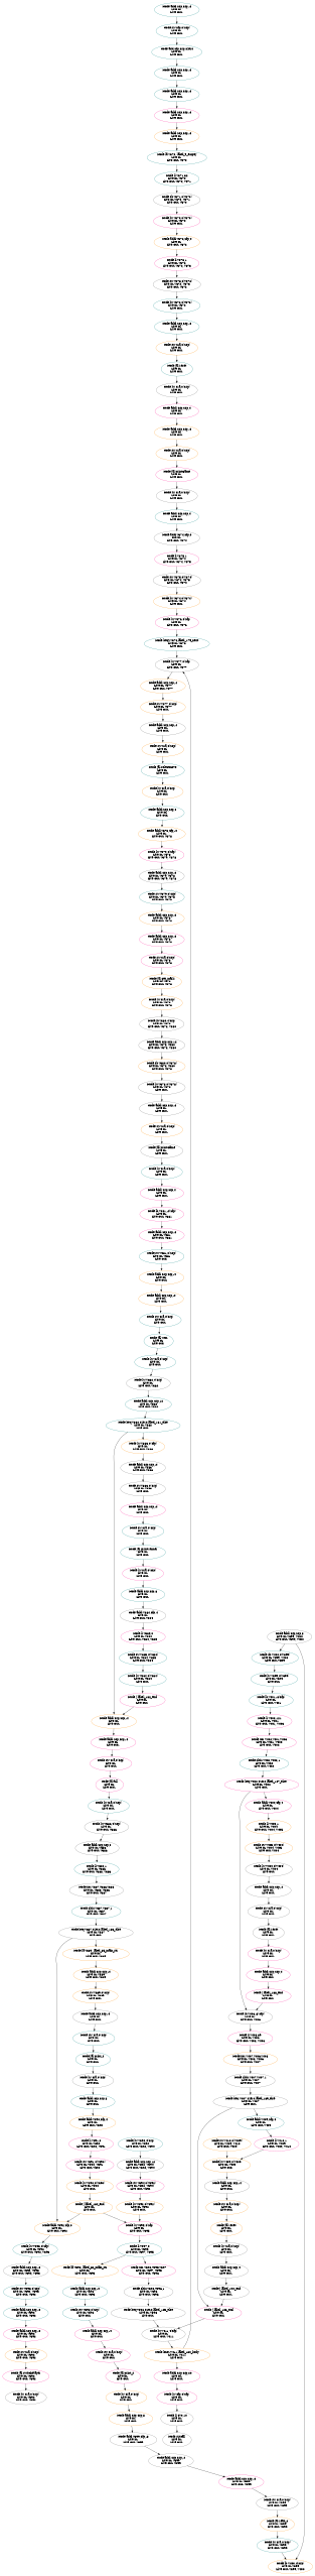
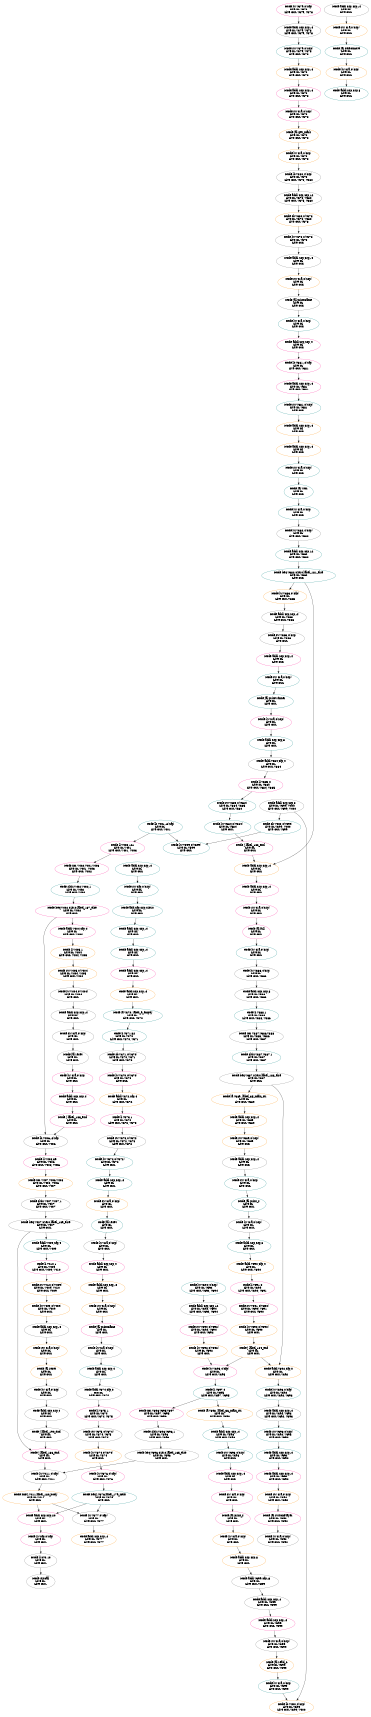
  digraph {
    node [color=gray40]
    n1 [color=teal label="Node addi $sp,$sp,-4\nLive In: \nLive Out: "]
    n2 [color=teal label="Node sw $fp,0($sp)\nLive In: \nLive Out: "]
    n3 [color=teal label="Node add $fp,$sp,$zero\nLive In: \nLive Out: "]
    n4 [color=teal label="Node addi $sp,$sp,-4\nLive In: \nLive Out: "]
    n5 [color=teal label="Node addi $sp,$sp,-4\nLive In: \nLive Out: "]
    n6 [color=deeppink label="Node addi $sp,$sp,-4\nLive In: \nLive Out: "]
    n7 [color=darkorange label="Node addi $sp,$sp,-4\nLive In: \nLive Out: "]
    n8 [color=teal label="Node la v370, label_9_empty\nLive In: \nLive Out: v370"]
    n9 [color=teal label="Node li v371,32\nLive In: v370\nLive Out: v370, v371"]
    n10 [label="Node sb v371,0(v370)\nLive In: v370, v371\nLive Out: v370"]
    n11 [color=deeppink label="Node lw v370,0(v370)\nLive In: v370\nLive Out: "]
    n12 [color=darkorange label="Node addi v372,$fp,4\nLive In: \nLive Out: v372"]
    n13 [color=deeppink label="Node li v373,1\nLive In: v372\nLive Out: v372, v373"]
    n14 [label="Node sw v373,0(v372)\nLive In: v372, v373\nLive Out: v372"]
    n15 [color=teal label="Node lw v372,0(v372)\nLive In: v372\nLive Out: "]
    n16 [color=teal label="Node addi $sp,$sp,-4\nLive In: \nLive Out: "]
    n17 [color=darkorange label="Node sw $ra,0($sp)\nLive In: \nLive Out: "]
    n18 [color=teal label="Node jal reset\nLive In: \nLive Out: "]
    n19 [label="Node lw $ra,0($sp)\nLive In: \nLive Out: "]
    n20 [color=deeppink label="Node addi $sp,$sp,4\nLive In: \nLive Out: "]
    n21 [color=darkorange label="Node addi $sp,$sp,-4\nLive In: \nLive Out: "]
    n22 [color=darkorange label="Node sw $ra,0($sp)\nLive In: \nLive Out: "]
    n23 [color=deeppink label="Node jal printGame\nLive In: \nLive Out: "]
    n24 [label="Node lw $ra,0($sp)\nLive In: \nLive Out: "]
    n25 [color=teal label="Node addi $sp,$sp,4\nLive In: \nLive Out: "]
    n26 [label="Node addi v374,$fp,0\nOut In: \nLive Out: v374"]
    n27 [color=deeppink label="Node li v375,1\nLive In: v374\nLive Out: v374, v375"]
    n28 [label="Node sw v375,0(v374)\nLive In: v374, v375\nLive Out: v374"]
    n29 [color=darkorange label="Node lw v374,0(v374)\nLive In: v374\nLive Out: "]
    n30 [color=deeppink label="Node lw v376,4($fp)\nLive In: \nLive Out: v376"]
    n31 [color=teal label="Node beqz v376,label_179_next\nLive In: v376\nLive Out: "]
    n32 [label="Node lw v377,0($fp)\nLive In: \nLive Out: v377"]
    n33 [color=deeppink label="Node addi $sp,$sp,20\nLive In: \nLive Out: "]
    n34 [color=darkorange label="Node addi $sp,$sp,-4\nLive In: v377\nLive Out: v377"]
    n35 [color=deeppink label="Node lw $fp,0($fp)\nLive In: \nLive Out: "]
-   n36 [color=darkorange label="Node sw v377,0($sp)\nLive In: v377\nLive Out: "]
    n37 [label="Node addi $sp,$sp,-4\nLive In: \nLive Out: "]
    n38 [color=darkorange label="Node sw $ra,0($sp)\nLive In: \nLive Out: "]
    n39 [color=teal label="Node jal selectmove\nLive In: \nLive Out: "]
    n40 [color=darkorange label="Node lw $ra,0($sp)\nLive In: \nLive Out: "]
    n41 [color=teal label="Node addi $sp,$sp,8\nLive In: \nLive Out: "]
-   n42 [color=darkorange label="Node addi v378,$fp,-4\nLive In: \nLive Out: v378"]
    n43 [color=deeppink label="Node lw v379,0($fp)\nLive In: v378\nLive Out: v379, v378"]
    n44 [label="Node addi $sp,$sp,-4\nLive In: v379, v378\nLive Out: v379, v378"]
    n45 [color=teal label="Node sw v379,0($sp)\nLive In: v379, v378\nLive Out: v378"]
    n46 [color=darkorange label="Node addi $sp,$sp,-4\nLive In: v378\nLive Out: v378"]
    n47 [color=deeppink label="Node addi $sp,$sp,-4\nLive In: v378\nLive Out: v378"]
    n48 [color=deeppink label="Node sw $ra,0($sp)\nLive In: v378\nLive Out: v378"]
    n49 [color=darkorange label="Node jal get_mark\nLive In: v378\nLive Out: v378"]
    n50 [color=darkorange label="Node lw $ra,0($sp)\nLive In: v378\nLive Out: v378"]
    n51 [label="Node lb v380,4($sp)\nLive In: v378\nLive Out: v378, v380"]
    n52 [label="Node addi $sp,$sp,12\nLive In: v378, v380\nLive Out: v378, v380"]
    n53 [color=darkorange label="Node sb v380,0(v378)\nLive In: v378, v380\nLive Out: v378"]
    n54 [label="Node lw v378,0(v378)\nLive In: v378\nLive Out: "]
    n55 [label="Node addi $sp,$sp,-4\nLive In: \nLive Out: "]
    n56 [color=darkorange label="Node sw $ra,0($sp)\nLive In: \nLive Out: "]
    n57 [label="Node jal printGame\nLive In: \nLive Out: "]
    n58 [color=teal label="Node lw $ra,0($sp)\nLive In: \nLive Out: "]
    n59 [color=deeppink label="Node addi $sp,$sp,4\nLive In: \nLive Out: "]
    n60 [color=deeppink label="Node lb v381,-4($fp)\nLive In: \nLive Out: v381"]
    n61 [color=deeppink label="Node addi $sp,$sp,-4\nLive In: v381\nLive Out: v381"]
    n62 [color=teal label="Node sw v381,0($sp)\nLive In: v381\nLive Out: "]
    n63 [color=darkorange label="Node addi $sp,$sp,-4\nLive In: \nLive Out: "]
    n64 [color=darkorange label="Node addi $sp,$sp,-4\nLive In: \nLive Out: "]
    n65 [color=teal label="Node sw $ra,0($sp)\nLive In: \nLive Out: "]
    n66 [color=teal label="Node jal won\nLive In: \nLive Out: "]
    n67 [color=teal label="Node lw $ra,0($sp)\nLive In: \nLive Out: "]
    n68 [label="Node lw v382,4($sp)\nLive In: \nLive Out: v382"]
    n69 [color=teal label="Node addi $sp,$sp,12\nLive In: v382\nLive Out: v382"]
    n70 [color=teal label="Node beq v382,$zero,label_181_else\nLive In: v382\nLive Out: "]
    n71 [color=darkorange label="Node lw v383,0($fp)\nLive In: \nLive Out: v383"]
    n72 [color=darkorange label="Node addi $sp,$sp,-4\nLive In: \nLive Out: "]
    n73 [label="Node addi $sp,$sp,-4\nLive In: v383\nLive Out: v383"]
    n74 [color=deeppink label="Node addi $sp,$sp,-4\nLive In: \nLive Out: "]
    n75 [label="Node sw v383,0($sp)\nLive In: v383\nLive Out: "]
    n76 [color=deeppink label="Node addi $sp,$sp,-4\nLive In: \nLive Out: "]
    n77 [color=teal label="Node sw $ra,0($sp)\nLive In: \nLive Out: "]
    n78 [color=teal label="Node jal printWinner\nLive In: \nLive Out: "]
    n79 [color=deeppink label="Node lw $ra,0($sp)\nLive In: \nLive Out: "]
    n80 [color=teal label="Node addi $sp,$sp,8\nLive In: \nLive Out: "]
    n81 [label="Node addi v384,$fp,4\nLive In: \nLive Out: v384"]
    n82 [color=deeppink label="Node li v385,0\nLive In: v384\nLive Out: v384, v385"]
    n83 [color=teal label="Node sw v385,0(v384)\nLive In: v384, v385\nLive Out: v384"]
    n84 [color=teal label="Node lw v384,0(v384)\nLive In: v384\nLive Out: "]
    n85 [color=deeppink label="Node j label_182_end\nLive In: \nLive Out: "]
    n86 [color=deeppink label="Node sw $ra,0($sp)\nLive In: \nLive Out: "]
    n87 [color=deeppink label="Node jal full\nLive In: \nLive Out: "]
    n88 [color=teal label="Node lw $ra,0($sp)\nLive In: \nLive Out: "]
    n89 [label="Node lw v386,4($sp)\nLive In: \nLive Out: v386"]
    n90 [label="Node addi $sp,$sp,8\nLive In: v386\nLive Out: v386"]
    n91 [color=teal label="Node li v388,1\nLive In: v386\nLive Out: v388, v386"]
    n92 [label="Node xor v387,v386,v388\nLive In: v388, v386\nLive Out: v387"]
    n93 [color=teal label="Node sltiu v387,v387,1\nLive In: v387\nLive Out: v387"]
    n94 [label="Node beq v387,$zero,label_183_else\nLive In: v387\nLive Out: "]
    n95 [color=darkorange label="Node la v389, label_35_main_str\nLive In: \nLive Out: v389"]
    n96 [color=darkorange label="Node addi v392,$fp,0\nLive In: \nLive Out: v392"]
    n97 [color=darkorange label="Node addi $sp,$sp,-4\nLive In: v389\nLive Out: v389"]
    n98 [color=teal label="Node lw v393,0($fp)\nLive In: v392\nLive Out: v392, v393"]
    n99 [color=darkorange label="Node sw v389,0($sp)\nLive In: v389\nLive Out: "]
    n100 [label="Node addi $sp,$sp,-4\nLive In: \nLive Out: "]
    n101 [color=teal label="Node sw $ra,0($sp)\nLive In: \nLive Out: "]
    n102 [color=teal label="Node jal print_s\nLive In: \nLive Out: "]
    n103 [label="Node lw $ra,0($sp)\nLive In: \nLive Out: "]
    n104 [color=teal label="Node addi $sp,$sp,8\nLive In: \nLive Out: "]
    n105 [color=darkorange label="Node addi v390,$fp,4\nLive In: \nLive Out: v390"]
    n106 [color=deeppink label="Node li v391,0\nLive In: v390\nLive Out: v390, v391"]
    n107 [color=deeppink label="Node sw v391,0(v390)\nLive In: v390, v391\nLive Out: v390"]
    n108 [color=darkorange label="Node lw v390,0(v390)\nLive In: v390\nLive Out: "]
    n109 [color=darkorange label="Node j label_184_end\nLive In: \nLive Out: "]
    n110 [color=deeppink label="Node lw v395,4($fp)\nLive In: \nLive Out: v395"]
    n111 [color=teal label="Node li v397,0\nLive In: v395\nLive Out: v397, v395"]
    n112 [label="Node addi $sp,$sp,-4\nLive In: v392, v393\nLive Out: v392, v393"]
    n113 [color=teal label="Node sw v393,0($sp)\nLive In: v392, v393\nLive Out: v392"]
    n114 [color=teal label="Node addi $sp,$sp,-4\nLive In: v392\nLive Out: v392"]
    n115 [color=deeppink label="Node addi $sp,$sp,-4\nLive In: v392\nLive Out: v392"]
    n116 [color=darkorange label="Node sw $ra,0($sp)\nLive In: v392\nLive Out: v392"]
    n117 [color=deeppink label="Node jal switchPlayer\nLive In: v392\nLive Out: v392"]
    n118 [label="Node lw $ra,0($sp)\nLive In: v392\nLive Out: v392"]
    n119 [color=teal label="Node lw v394,4($sp)\nLive In: v392\nLive Out: v392, v394"]
    n120 [label="Node addi $sp,$sp,12\nLive In: v392, v394\nLive Out: v392, v394"]
    n121 [color=deeppink label="Node sw v394,0(v392)\nLive In: v392, v394\nLive Out: v392"]
    n122 [color=darkorange label="Node lw v392,0(v392)\nLive In: v392\nLive Out: "]
    n123 [color=deeppink label="Node xor v396,v395,v397\nLive In: v397, v395\nLive Out: v396"]
    n124 [color=darkorange label="Node la v398, label_36_main_str\nLive In: \nLive Out: v398"]
    n125 [label="Node sltiu v396,v396,1\nLive In: v396\nLive Out: v396"]
    n126 [label="Node beq v396,$zero,label_185_else\nLive In: v396\nLive Out: "]
    n127 [label="Node lw v411,4($fp)\nLive In: \nLive Out: v411"]
    n128 [color=teal label="Node addi $sp,$sp,-4\nLive In: v398\nLive Out: v398"]
    n129 [color=darkorange label="Node bnez v411,label_180_body\nLive In: v411\nLive Out: "]
    n130 [color=teal label="Node sw v398,0($sp)\nLive In: v398\nLive Out: "]
    n131 [color=deeppink label="Node addi $sp,$sp,-4\nLive In: \nLive Out: "]
    n132 [color=deeppink label="Node sw $ra,0($sp)\nLive In: \nLive Out: "]
    n133 [color=deeppink label="Node jal print_s\nLive In: \nLive Out: "]
    n134 [color=darkorange label="Node lw $ra,0($sp)\nLive In: \nLive Out: "]
    n135 [color=darkorange label="Node addi $sp,$sp,8\nLive In: \nLive Out: "]
    n136 [label="Node addi v399,$fp,-8\nLive In: \nLive Out: v399"]
    n137 [label="Node addi $sp,$sp,-4\nLive In: v399\nLive Out: v399"]
    n138 [color=deeppink label="Node addi $sp,$sp,-4\nLive In: v399\nLive Out: v399"]
    n139 [label="Node sw $ra,0($sp)\nLive In: v399\nLive Out: v399"]
    n140 [color=darkorange label="Node jal read_c\nLive In: v399\nLive Out: v399"]
    n141 [color=teal label="Node lw $ra,0($sp)\nLive In: v399\nLive Out: v399"]
    n142 [color=darkorange label="Node lb v400,4($sp)\nLive In: v399\nLive Out: v399, v400"]
    n143 [label="Node addi $sp,$sp,8\nLive In: v399, v400\nLive Out: v399, v400"]
    n144 [color=teal label="Node sb v400,0(v399)\nLive In: v399, v400\nLive Out: v399"]
    n145 [color=teal label="Node lw v399,0(v399)\nLive In: v399\nLive Out: "]
    n146 [color=teal label="Node lb v401,-8($fp)\nLive In: \nLive Out: v401"]
    n147 [color=deeppink label="Node li v403,121\nLive In: v401\nLive Out: v401, v403"]
    n148 [color=deeppink label="Node xor v402,v401,v403\nLive In: v401, v403\nLive Out: v402"]
    n149 [color=teal label="Node sltiu v402,v402,1\nLive In: v402\nLive Out: v402"]
    n150 [color=deeppink label="Node beq v402,$zero,label_187_else\nLive In: v402\nLive Out: "]
    n151 [color=deeppink label="Node addi v404,$fp,4\nLive In: \nLive Out: v404"]
    n152 [label="Node lb v406,-8($fp)\nLive In: \nLive Out: v406"]
    n153 [color=darkorange label="Node li v405,1\nLive In: v404\nLive Out: v404, v405"]
    n154 [color=deeppink label="Node li v408,89\nLive In: v406\nLive Out: v408, v406"]
    n155 [color=darkorange label="Node sw v405,0(v404)\nLive In: v404, v405\nLive Out: v404"]
    n156 [label="Node lw v404,0(v404)\nLive In: v404\nLive Out: "]
    n157 [label="Node addi $sp,$sp,-4\nLive In: \nLive Out: "]
    n158 [label="Node sw $ra,0($sp)\nLive In: \nLive Out: "]
    n159 [label="Node jal reset\nLive In: \nLive Out: "]
    n160 [color=deeppink label="Node lw $ra,0($sp)\nLive In: \nLive Out: "]
    n161 [color=deeppink label="Node addi $sp,$sp,4\nLive In: \nLive Out: "]
    n162 [color=deeppink label="Node j label_188_end\nLive In: \nLive Out: "]
    n163 [color=darkorange label="Node xor v407,v406,v408\nLive In: v408, v406\nLive Out: v407"]
    n164 [label="Node sltiu v407,v407,1\nLive In: v407\nLive Out: v407"]
    n165 [label="Node beq v407,$zero,label_189_else\nLive In: v407\nLive Out: "]
    n166 [color=teal label="Node addi v409,$fp,4\nLive In: \nLive Out: v409"]
    n167 [color=deeppink label="Node j label_186_end\nLive In: \nLive Out: "]
    n168 [color=deeppink label="Node li v410,1\nLive In: v409\nLive Out: v409, v410"]
    n169 [color=darkorange label="Node sw v410,0(v409)\nLive In: v409, v410\nLive Out: v409"]
    n170 [color=darkorange label="Node lw v409,0(v409)\nLive In: v409\nLive Out: "]
    n171 [label="Node addi $sp,$sp,-4\nLive In: \nLive Out: "]
    n172 [color=darkorange label="Node sw $ra,0($sp)\nLive In: \nLive Out: "]
    n173 [color=darkorange label="Node jal reset\nLive In: \nLive Out: "]
    n174 [label="Node lw $ra,0($sp)\nLive In: \nLive Out: "]
    n175 [label="Node addi $sp,$sp,4\nLive In: \nLive Out: "]
    n176 [label="Node j label_190_end\nLive In: \nLive Out: "]
    n177 [label="Node li $v0,10\nLive In: \nLive Out: "]
    n178 [label="Node syscall\nLive In: \nLive Out: "]
    n1 -> n2
    n2 -> n3
    n3 -> n4
    n4 -> n5
    n5 -> n6
    n6 -> n7
    n7 -> n8
    n8 -> n9
    n9 -> n10
    n10 -> n11
    n11 -> n12
    n12 -> n13
    n13 -> n14
    n14 -> n15
    n15 -> n16
    n16 -> n17
    n17 -> n18
    n18 -> n19
    n19 -> n20
    n20 -> n21
    n21 -> n22
    n22 -> n23
    n23 -> n24
    n24 -> n25
    n25 -> n26
    n26 -> n27
    n27 -> n28
    n28 -> n29
    n29 -> n30
    n30 -> n31
    n31 -> n32
+   n31 -> n33
    n32 -> n34
    n33 -> n35
-   n34 -> n36
    n35 -> n177
-   n36 -> n37
    n37 -> n38
    n38 -> n39
    n39 -> n40
    n40 -> n41
-   n41 -> n42
-   n42 -> n43
    n43 -> n44
    n44 -> n45
    n45 -> n46
    n46 -> n47
    n47 -> n48
    n48 -> n49
    n49 -> n50
    n50 -> n51
    n51 -> n52
    n52 -> n53
    n53 -> n54
    n54 -> n55
    n55 -> n56
    n56 -> n57
    n57 -> n58
    n58 -> n59
    n59 -> n60
    n60 -> n61
    n61 -> n62
    n62 -> n63
    n63 -> n64
    n64 -> n65
    n65 -> n66
    n66 -> n67
    n67 -> n68
    n68 -> n69
    n69 -> n70
    n70 -> n71
    n70 -> n72
    n71 -> n73
    n72 -> n74
    n73 -> n75
    n74 -> n86
    n75 -> n76
    n76 -> n77
    n77 -> n78
    n78 -> n79
    n79 -> n80
    n80 -> n81
    n81 -> n82
    n82 -> n83
    n83 -> n84
    n84 -> n85
    n85 -> n72
    n86 -> n87
    n87 -> n88
    n88 -> n89
    n89 -> n90
    n90 -> n91
    n91 -> n92
    n92 -> n93
    n93 -> n94
    n94 -> n95
    n94 -> n96
    n95 -> n97
    n96 -> n98
    n97 -> n99
    n98 -> n112
    n99 -> n100
    n100 -> n101
    n101 -> n102
    n102 -> n103
    n103 -> n104
    n104 -> n105
    n105 -> n106
    n106 -> n107
    n107 -> n108
    n108 -> n109
    n109 -> n96
    n109 -> n110
    n110 -> n111
    n111 -> n123
    n111 -> n124
    n112 -> n113
    n113 -> n114
    n114 -> n115
    n115 -> n116
    n116 -> n117
    n117 -> n118
    n119 -> n120
    n120 -> n121
    n121 -> n122
    n122 -> n110
    n123 -> n125
    n124 -> n128
    n125 -> n126
    n126 -> n127
    n127 -> n129
    n128 -> n130
    n129 -> n32
    n129 -> n33
    n130 -> n131
    n131 -> n132
    n132 -> n133
    n133 -> n134
    n134 -> n135
    n135 -> n136
    n136 -> n137
    n137 -> n138
    n138 -> n139
    n139 -> n140
    n140 -> n141
    n141 -> n142
    n143 -> n142
    n143 -> n144
    n144 -> n145
-   n145 -> n146
+   n146 -> n145
    n146 -> n147
    n147 -> n148
    n148 -> n149
    n149 -> n150
    n150 -> n151
    n150 -> n152
    n151 -> n153
    n152 -> n154
    n153 -> n155
    n154 -> n163
    n155 -> n156
    n156 -> n157
    n157 -> n158
    n158 -> n159
    n159 -> n160
    n160 -> n161
    n161 -> n162
    n162 -> n152
    n163 -> n164
    n164 -> n165
    n165 -> n166
    n165 -> n167
    n166 -> n168
    n167 -> n127
-   n168 -> n170
+   n168 -> n169
    n169 -> n170
    n170 -> n171
    n171 -> n172
    n172 -> n173
    n173 -> n174
    n174 -> n175
    n175 -> n176
    n176 -> n167
    n177 -> n178
  }
